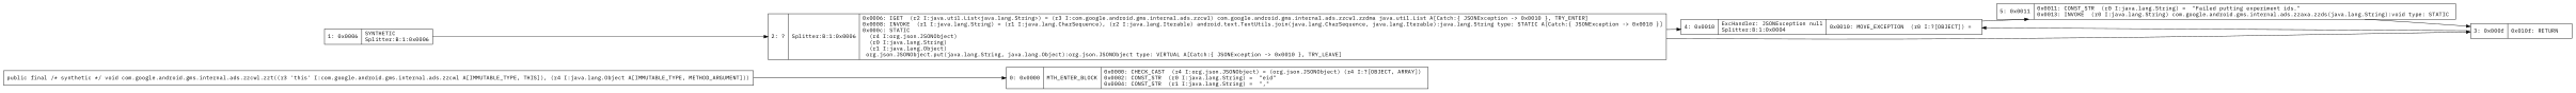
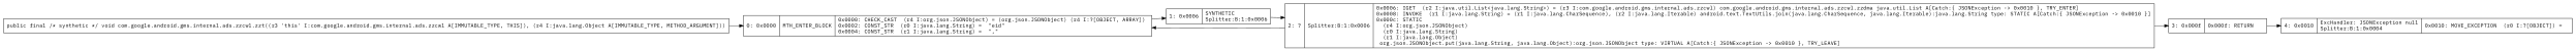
  digraph {
    fontname="IBM Plex Mono"
    rankdir=LR
    node [fontname="IBM Plex Mono" shape=record]
    edge [fontname="IBM Plex Mono"]
    n1 [label="{0\:\ 0x0000|MTH_ENTER_BLOCK\l|0x0000: CHECK_CAST  (r4 I:org.json.JSONObject) = (org.json.JSONObject) (r4 I:?[OBJECT, ARRAY]) \l0x0002: CONST_STR  (r0 I:java.lang.String) =  \"eid\" \l0x0004: CONST_STR  (r1 I:java.lang.String) =  \",\" \l}"]
    n2 [label="{1\:\ 0x0006|SYNTHETIC\lSplitter:B:1:0x0006\l}"]
    n3 [label="{2\:\ ?|Splitter:B:1:0x0006\l|0x0006: IGET  (r2 I:java.util.List\<java.lang.String\>) = (r3 I:com.google.android.gms.internal.ads.zzcwl) com.google.android.gms.internal.ads.zzcwl.zzdma java.util.List A[Catch:\{ JSONException \-\> 0x0010 \}, TRY_ENTER]\l0x0008: INVOKE  (r1 I:java.lang.String) = (r1 I:java.lang.CharSequence), (r2 I:java.lang.Iterable) android.text.TextUtils.join(java.lang.CharSequence, java.lang.Iterable):java.lang.String type: STATIC A[Catch:\{ JSONException \-\> 0x0010 \}]\l0x000c: STATIC  \l  (r4 I:org.json.JSONObject)\l  (r0 I:java.lang.String)\l  (r1 I:java.lang.Object)\l org.json.JSONObject.put(java.lang.String, java.lang.Object):org.json.JSONObject type: VIRTUAL A[Catch:\{ JSONException \-\> 0x0010 \}, TRY_LEAVE]\l}"]
    n4 [label="{4\:\ 0x0010|ExcHandler: JSONException null\lSplitter:B:1:0x0004\l|0x0010: MOVE_EXCEPTION  (r0 I:?[OBJECT]) =  \l}"]
-   n5 [label="{3\:\ 0x000f|0x010f: RETURN   \l}"]
-   n6 [label="{5\:\ 0x0011|0x0011: CONST_STR  (r0 I:java.lang.String) =  \"Failed putting experiment ids.\" \l0x0013: INVOKE  (r0 I:java.lang.String) com.google.android.gms.internal.ads.zzaxa.zzds(java.lang.String):void type: STATIC \l}"]
+   n5 [label="{3\:\ 0x000f|0x000f: RETURN   \l}"]
    n7 [label="{public final \/* synthetic *\/ void com.google.android.gms.internal.ads.zzcwl.zzt((r3 'this' I:com.google.android.gms.internal.ads.zzcwl A[IMMUTABLE_TYPE, THIS]), (r4 I:java.lang.Object A[IMMUTABLE_TYPE, METHOD_ARGUMENT])) }"]
+   n1 -> n2
    n2 -> n3
-   n3 -> n4
+   n3 -> n1
    n3 -> n5
-   n4 -> n6
    n5 -> n4
-   n6 -> n5
    n7 -> n1
  }
